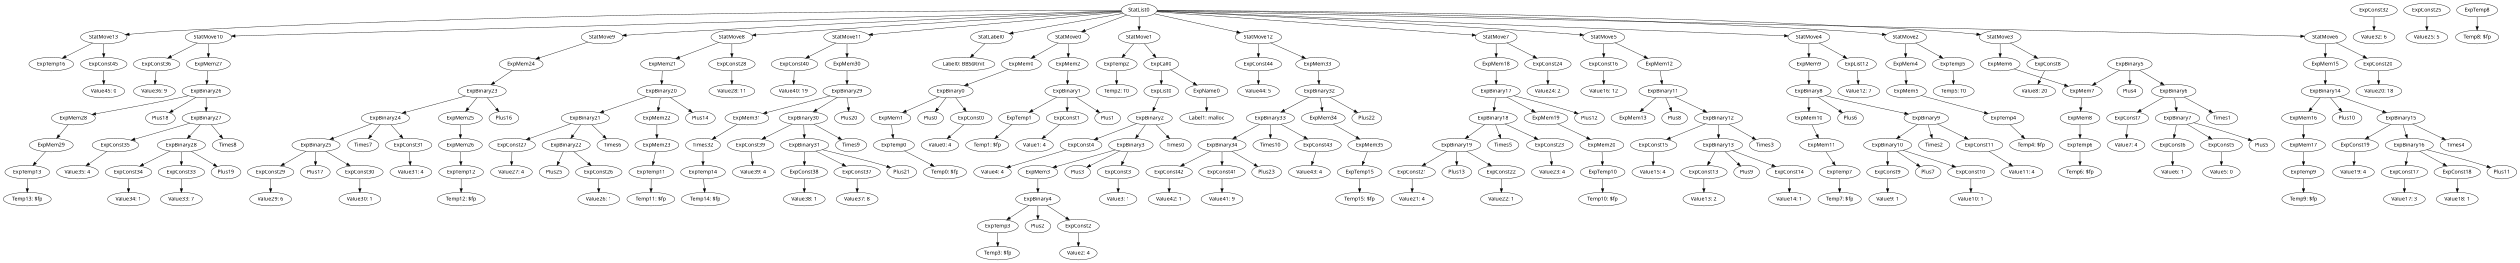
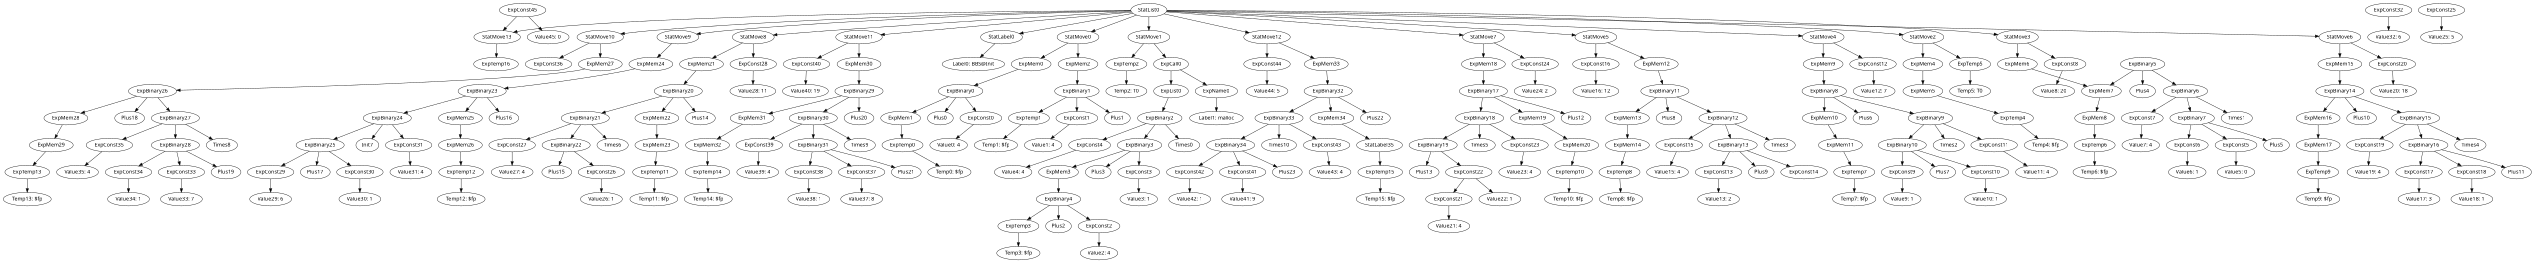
  digraph {
    fontname="Noto Sans"
    ordering=out
    node [fontname="Noto Sans"]
    edge [fontname="Noto Sans"]
    StatMove13
    ExpTemp16
    ExpConst45
    "Value45: 0"
    ExpConst44
    "Value44: 5"
    ExpMem33
    ExpBinary32
    ExpBinary33
    ExpMem34
    Plus22
    ExpBinary34
    Times10
    ExpConst43
-   ExpMem35
+   ExpMem35 [label=StatLabel35]
    ExpConst42
    ExpConst41
    Plus23
    "Value43: 4"
    "Value42: 1"
    "Value41: 9"
    ExpTemp15
    "Temp15: $fp"
    ExpConst40
    "Value40: 19"
    ExpMem30
    ExpBinary29
    ExpMem31
    ExpBinary30
    Plus20
-   ExpMem32 [label=Times32]
+   ExpMem32
    ExpConst39
    ExpBinary31
    Times9
    "Value39: 4"
    ExpConst38
    "Value38: 1"
    ExpTemp14
    "Temp14: $fp"
    ExpConst36
-   "Value36: 9"
    StatMove10
    ExpMem27
    ExpBinary26
    ExpMem28
    Plus18
    ExpBinary27
    ExpConst34
    "Value34: 1"
    ExpConst33
    "Value33: 7"
    ExpMem29
    ExpConst35
    ExpBinary28
    Times8
    ExpTemp13
    "Value35: 4"
    Plus19
    "Temp13: $fp"
    StatMove9
    ExpMem24
    ExpBinary23
    ExpConst32
    "Value32: 6"
    ExpBinary24
    ExpMem25
    Plus16
    ExpBinary25
-   Times7
+   Times7 [label=Init7]
    ExpConst31
    ExpMem26
    ExpConst29
    Plus17
    ExpConst30
    "Value31: 4"
    "Value29: 6"
    "Value30: 1"
    ExpTemp12
    "Temp12: $fp"
    StatMove8
    ExpMem21
    ExpConst28
    ExpBinary20
    "Value28: 11"
    ExpBinary21
    ExpMem22
    Plus14
    ExpConst27
    "Value27: 4"
    ExpBinary22
    Times6
-   Plus15 [label=Plus25]
+   Plus15
    ExpConst26
    ExpConst25
    "Value25: 5"
    "Value26: 1"
    ExpConst4
    "Value4: 4"
    ExpBinary8
    ExpMem10
    Plus6
    ExpBinary9
    ExpMem11
    ExpBinary10
    Times2
    ExpConst11
    ExpTemp7
    ExpConst9
    Plus7
    ExpConst10
    "Value11: 4"
    ExpMem6
    ExpMem7
    ExpBinary5
    Plus4
    ExpBinary6
    ExpMem8
    ExpConst7
    ExpBinary7
    Times1
    ExpConst6
    "Value6: 1"
    ExpMem1
    ExpTemp0
    "Temp0: $fp"
    ExpMem9
    ExpBinary18
    ExpBinary19
    Times5
    ExpConst23
    ExpConst21
    Plus13
    ExpConst22
    "Value23: 4"
    "Value21: 4"
    "Value22: 1"
    StatMove11
    ExpConst37
    "Value37: 8"
    "Temp7: $fp"
    ExpTemp6
    "Value7: 4"
    ExpConst5
    Plus5
    "Temp6: $fp"
    ExpTemp4
    "Temp4: $fp"
    ExpList0
    ExpBinary2
    ExpBinary3
    Times0
    ExpMem3
    Plus3
    ExpConst3
    ExpConst16
    "Value16: 12"
    ExpBinary4
    "Value3: 1"
    ExpMem5
    ExpConst17
    "Value17: 3"
    ExpMem0
    ExpBinary0
    Plus0
    ExpConst0
    "Value0: 4"
    ExpTemp3
    Plus2
    ExpConst2
    "Temp3: $fp"
    "Value2: 4"
-   ExpConst12 [label=ExpList12]
+   ExpConst12
    "Value12: 7"
    ExpMem15
    ExpBinary14
    ExpMem16
    Plus10
    ExpBinary15
    ExpMem17
    ExpConst19
    ExpBinary16
    Times4
    ExpTemp8
    "Temp8: $fp"
    StatLabel0
    "Label0: BBS@Init"
    StatMove0
    ExpMem2
    ExpBinary1
    ExpTemp1
    ExpConst1
    Plus1
    Plus21
    ExpBinary11
    ExpMem13
    Plus8
    ExpBinary12
+   ExpMem14
    ExpConst15
    ExpBinary13
    Times3
    "Value15: 4"
    ExpConst13
    Plus9
    ExpConst14
    ExpMem4
    ExpMem20
    ExpTemp10
    "Temp10: $fp"
    "Temp1: $fp"
    ExpMem23
    "Value5: 0"
    "Value1: 4"
    StatMove1
    ExpTemp2
    ExpCall0
    "Temp2: T0"
    ExpName0
    "Label1: malloc"
    StatMove12
    "Value19: 4"
    ExpConst8
    "Value8: 20"
    ExpTemp9
    "Temp9: $fp"
    "Value9: 1"
    "Value10: 1"
    StatMove7
    ExpMem18
    ExpConst24
    ExpBinary17
    "Value24: 2"
    ExpMem19
    Plus12
    StatMove5
    ExpMem12
    StatMove4
    StatList0
    StatMove2
    StatMove3
    StatMove6
    ExpTemp5
    ExpConst20
    "Temp5: T0"
    "Value20: 18"
    "Value13: 2"
-   "Value14: 1"
    ExpConst18
    "Value18: 1"
    Plus11
    ExpTemp11
    "Temp11: $fp"
    StatMove13 -> ExpTemp16
-   StatMove13 -> ExpConst45
+   ExpConst45 -> StatMove13
    ExpConst45 -> "Value45: 0"
    ExpConst44 -> "Value44: 5"
    ExpMem33 -> ExpBinary32
    ExpBinary32 -> ExpBinary33
    ExpBinary32 -> ExpMem34
    ExpBinary32 -> Plus22
    ExpBinary33 -> ExpBinary34
    ExpBinary33 -> Times10
    ExpBinary33 -> ExpConst43
    ExpMem34 -> ExpMem35
    ExpBinary34 -> ExpConst42
    ExpBinary34 -> ExpConst41
    ExpBinary34 -> Plus23
    ExpConst43 -> "Value43: 4"
    ExpMem35 -> ExpTemp15
    ExpConst42 -> "Value42: 1"
    ExpConst41 -> "Value41: 9"
    ExpTemp15 -> "Temp15: $fp"
    ExpConst40 -> "Value40: 19"
    ExpMem30 -> ExpBinary29
    ExpBinary29 -> ExpMem31
    ExpBinary29 -> ExpBinary30
    ExpBinary29 -> Plus20
    ExpMem31 -> ExpMem32
    ExpBinary30 -> ExpConst39
    ExpBinary30 -> ExpBinary31
    ExpBinary30 -> Times9
    ExpMem32 -> ExpTemp14
    ExpConst39 -> "Value39: 4"
    ExpBinary31 -> ExpConst38
    ExpBinary31 -> ExpConst37
    ExpBinary31 -> Plus21
    ExpConst38 -> "Value38: 1"
    ExpTemp14 -> "Temp14: $fp"
-   ExpConst36 -> "Value36: 9"
    StatMove10 -> ExpConst36
    StatMove10 -> ExpMem27
    ExpMem27 -> ExpBinary26
    ExpBinary26 -> ExpMem28
    ExpBinary26 -> Plus18
    ExpBinary26 -> ExpBinary27
    ExpMem28 -> ExpMem29
    ExpBinary27 -> ExpConst35
    ExpBinary27 -> ExpBinary28
    ExpBinary27 -> Times8
    ExpConst34 -> "Value34: 1"
    ExpConst33 -> "Value33: 7"
    ExpMem29 -> ExpTemp13
    ExpConst35 -> "Value35: 4"
    ExpBinary28 -> ExpConst34
    ExpBinary28 -> ExpConst33
    ExpBinary28 -> Plus19
    ExpTemp13 -> "Temp13: $fp"
    StatMove9 -> ExpMem24
    ExpMem24 -> ExpBinary23
    ExpBinary23 -> ExpBinary24
    ExpBinary23 -> ExpMem25
    ExpBinary23 -> Plus16
    ExpConst32 -> "Value32: 6"
    ExpBinary24 -> ExpBinary25
    ExpBinary24 -> Times7
    ExpBinary24 -> ExpConst31
    ExpMem25 -> ExpMem26
    ExpBinary25 -> ExpConst29
    ExpBinary25 -> Plus17
    ExpBinary25 -> ExpConst30
    ExpConst31 -> "Value31: 4"
    ExpMem26 -> ExpTemp12
    ExpConst29 -> "Value29: 6"
    ExpConst30 -> "Value30: 1"
    ExpTemp12 -> "Temp12: $fp"
    StatMove8 -> ExpMem21
    StatMove8 -> ExpConst28
    ExpMem21 -> ExpBinary20
    ExpConst28 -> "Value28: 11"
    ExpBinary20 -> ExpBinary21
    ExpBinary20 -> ExpMem22
    ExpBinary20 -> Plus14
    ExpBinary21 -> ExpConst27
    ExpBinary21 -> ExpBinary22
    ExpBinary21 -> Times6
    ExpMem22 -> ExpMem23
    ExpConst27 -> "Value27: 4"
    ExpBinary22 -> Plus15
    ExpBinary22 -> ExpConst26
    ExpConst26 -> "Value26: 1"
    ExpConst25 -> "Value25: 5"
    ExpConst4 -> "Value4: 4"
    ExpBinary8 -> ExpMem10
    ExpBinary8 -> Plus6
    ExpBinary8 -> ExpBinary9
    ExpMem10 -> ExpMem11
    ExpBinary9 -> ExpBinary10
    ExpBinary9 -> Times2
    ExpBinary9 -> ExpConst11
    ExpMem11 -> ExpTemp7
    ExpBinary10 -> ExpConst9
    ExpBinary10 -> Plus7
    ExpBinary10 -> ExpConst10
    ExpConst11 -> "Value11: 4"
    ExpTemp7 -> "Temp7: $fp"
    ExpConst9 -> "Value9: 1"
    ExpConst10 -> "Value10: 1"
    ExpMem6 -> ExpMem7
    ExpMem7 -> ExpMem8
    ExpBinary5 -> ExpMem7
    ExpBinary5 -> Plus4
    ExpBinary5 -> ExpBinary6
    ExpBinary6 -> ExpConst7
    ExpBinary6 -> ExpBinary7
    ExpBinary6 -> Times1
    ExpMem8 -> ExpTemp6
    ExpConst7 -> "Value7: 4"
    ExpBinary7 -> ExpConst6
    ExpBinary7 -> ExpConst5
    ExpBinary7 -> Plus5
    ExpConst6 -> "Value6: 1"
    ExpMem1 -> ExpTemp0
    ExpTemp0 -> "Temp0: $fp"
    ExpMem9 -> ExpBinary8
    ExpBinary18 -> ExpBinary19
    ExpBinary18 -> Times5
    ExpBinary18 -> ExpConst23
-   ExpBinary19 -> ExpConst21
+   ExpConst22 -> ExpConst21
    ExpBinary19 -> Plus13
    ExpBinary19 -> ExpConst22
    ExpConst23 -> "Value23: 4"
    ExpConst21 -> "Value21: 4"
    ExpConst22 -> "Value22: 1"
    StatMove11 -> ExpConst40
    StatMove11 -> ExpMem30
    ExpConst37 -> "Value37: 8"
    ExpTemp6 -> "Temp6: $fp"
    ExpConst5 -> "Value5: 0"
    ExpTemp4 -> "Temp4: $fp"
    ExpList0 -> ExpBinary2
    ExpBinary2 -> ExpConst4
    ExpBinary2 -> ExpBinary3
    ExpBinary2 -> Times0
    ExpBinary3 -> ExpMem3
    ExpBinary3 -> Plus3
    ExpBinary3 -> ExpConst3
    ExpMem3 -> ExpBinary4
    ExpConst3 -> "Value3: 1"
    ExpConst16 -> "Value16: 12"
    ExpBinary4 -> ExpTemp3
    ExpBinary4 -> Plus2
    ExpBinary4 -> ExpConst2
    ExpMem5 -> ExpTemp4
    ExpConst17 -> "Value17: 3"
    ExpMem0 -> ExpBinary0
    ExpBinary0 -> ExpMem1
    ExpBinary0 -> Plus0
    ExpBinary0 -> ExpConst0
    ExpConst0 -> "Value0: 4"
    ExpTemp3 -> "Temp3: $fp"
    ExpConst2 -> "Value2: 4"
    ExpConst12 -> "Value12: 7"
    ExpMem15 -> ExpBinary14
    ExpBinary14 -> ExpMem16
    ExpBinary14 -> Plus10
    ExpBinary14 -> ExpBinary15
    ExpMem16 -> ExpMem17
    ExpBinary15 -> ExpConst19
    ExpBinary15 -> ExpBinary16
    ExpBinary15 -> Times4
    ExpMem17 -> ExpTemp9
    ExpConst19 -> "Value19: 4"
    ExpBinary16 -> ExpConst17
    ExpBinary16 -> ExpConst18
    ExpBinary16 -> Plus11
    ExpTemp8 -> "Temp8: $fp"
    StatLabel0 -> "Label0: BBS@Init"
    StatMove0 -> ExpMem0
    StatMove0 -> ExpMem2
    ExpMem2 -> ExpBinary1
    ExpBinary1 -> ExpTemp1
    ExpBinary1 -> ExpConst1
    ExpBinary1 -> Plus1
    ExpTemp1 -> "Temp1: $fp"
    ExpConst1 -> "Value1: 4"
    ExpBinary11 -> ExpMem13
    ExpBinary11 -> Plus8
    ExpBinary11 -> ExpBinary12
+   ExpMem13 -> ExpMem14
    ExpBinary12 -> ExpConst15
    ExpBinary12 -> ExpBinary13
    ExpBinary12 -> Times3
+   ExpMem14 -> ExpTemp8
    ExpConst15 -> "Value15: 4"
    ExpBinary13 -> ExpConst13
    ExpBinary13 -> Plus9
    ExpBinary13 -> ExpConst14
    ExpConst13 -> "Value13: 2"
-   ExpConst14 -> "Value14: 1"
    ExpMem4 -> ExpMem5
    ExpMem20 -> ExpTemp10
    ExpTemp10 -> "Temp10: $fp"
    ExpMem23 -> ExpTemp11
    StatMove1 -> ExpTemp2
    StatMove1 -> ExpCall0
    ExpTemp2 -> "Temp2: T0"
    ExpCall0 -> ExpList0
    ExpCall0 -> ExpName0
    ExpName0 -> "Label1: malloc"
    StatMove12 -> ExpConst44
    StatMove12 -> ExpMem33
    ExpConst8 -> "Value8: 20"
    ExpTemp9 -> "Temp9: $fp"
    StatMove7 -> ExpMem18
    StatMove7 -> ExpConst24
    ExpMem18 -> ExpBinary17
    ExpConst24 -> "Value24: 2"
    ExpBinary17 -> ExpBinary18
    ExpBinary17 -> ExpMem19
    ExpBinary17 -> Plus12
    ExpMem19 -> ExpMem20
    StatMove5 -> ExpConst16
    StatMove5 -> ExpMem12
    ExpMem12 -> ExpBinary11
    StatMove4 -> ExpMem9
    StatMove4 -> ExpConst12
    StatList0 -> StatMove13
    StatList0 -> StatMove10
    StatList0 -> StatMove9
    StatList0 -> StatMove8
    StatList0 -> StatMove11
    StatList0 -> StatLabel0
    StatList0 -> StatMove0
    StatList0 -> StatMove1
    StatList0 -> StatMove12
    StatList0 -> StatMove7
    StatList0 -> StatMove5
    StatList0 -> StatMove4
    StatList0 -> StatMove2
    StatList0 -> StatMove3
    StatList0 -> StatMove6
    StatMove2 -> ExpMem4
    StatMove2 -> ExpTemp5
    StatMove3 -> ExpMem6
    StatMove3 -> ExpConst8
    StatMove6 -> ExpMem15
    StatMove6 -> ExpConst20
    ExpTemp5 -> "Temp5: T0"
    ExpConst20 -> "Value20: 18"
    ExpConst18 -> "Value18: 1"
    ExpTemp11 -> "Temp11: $fp"
  }
